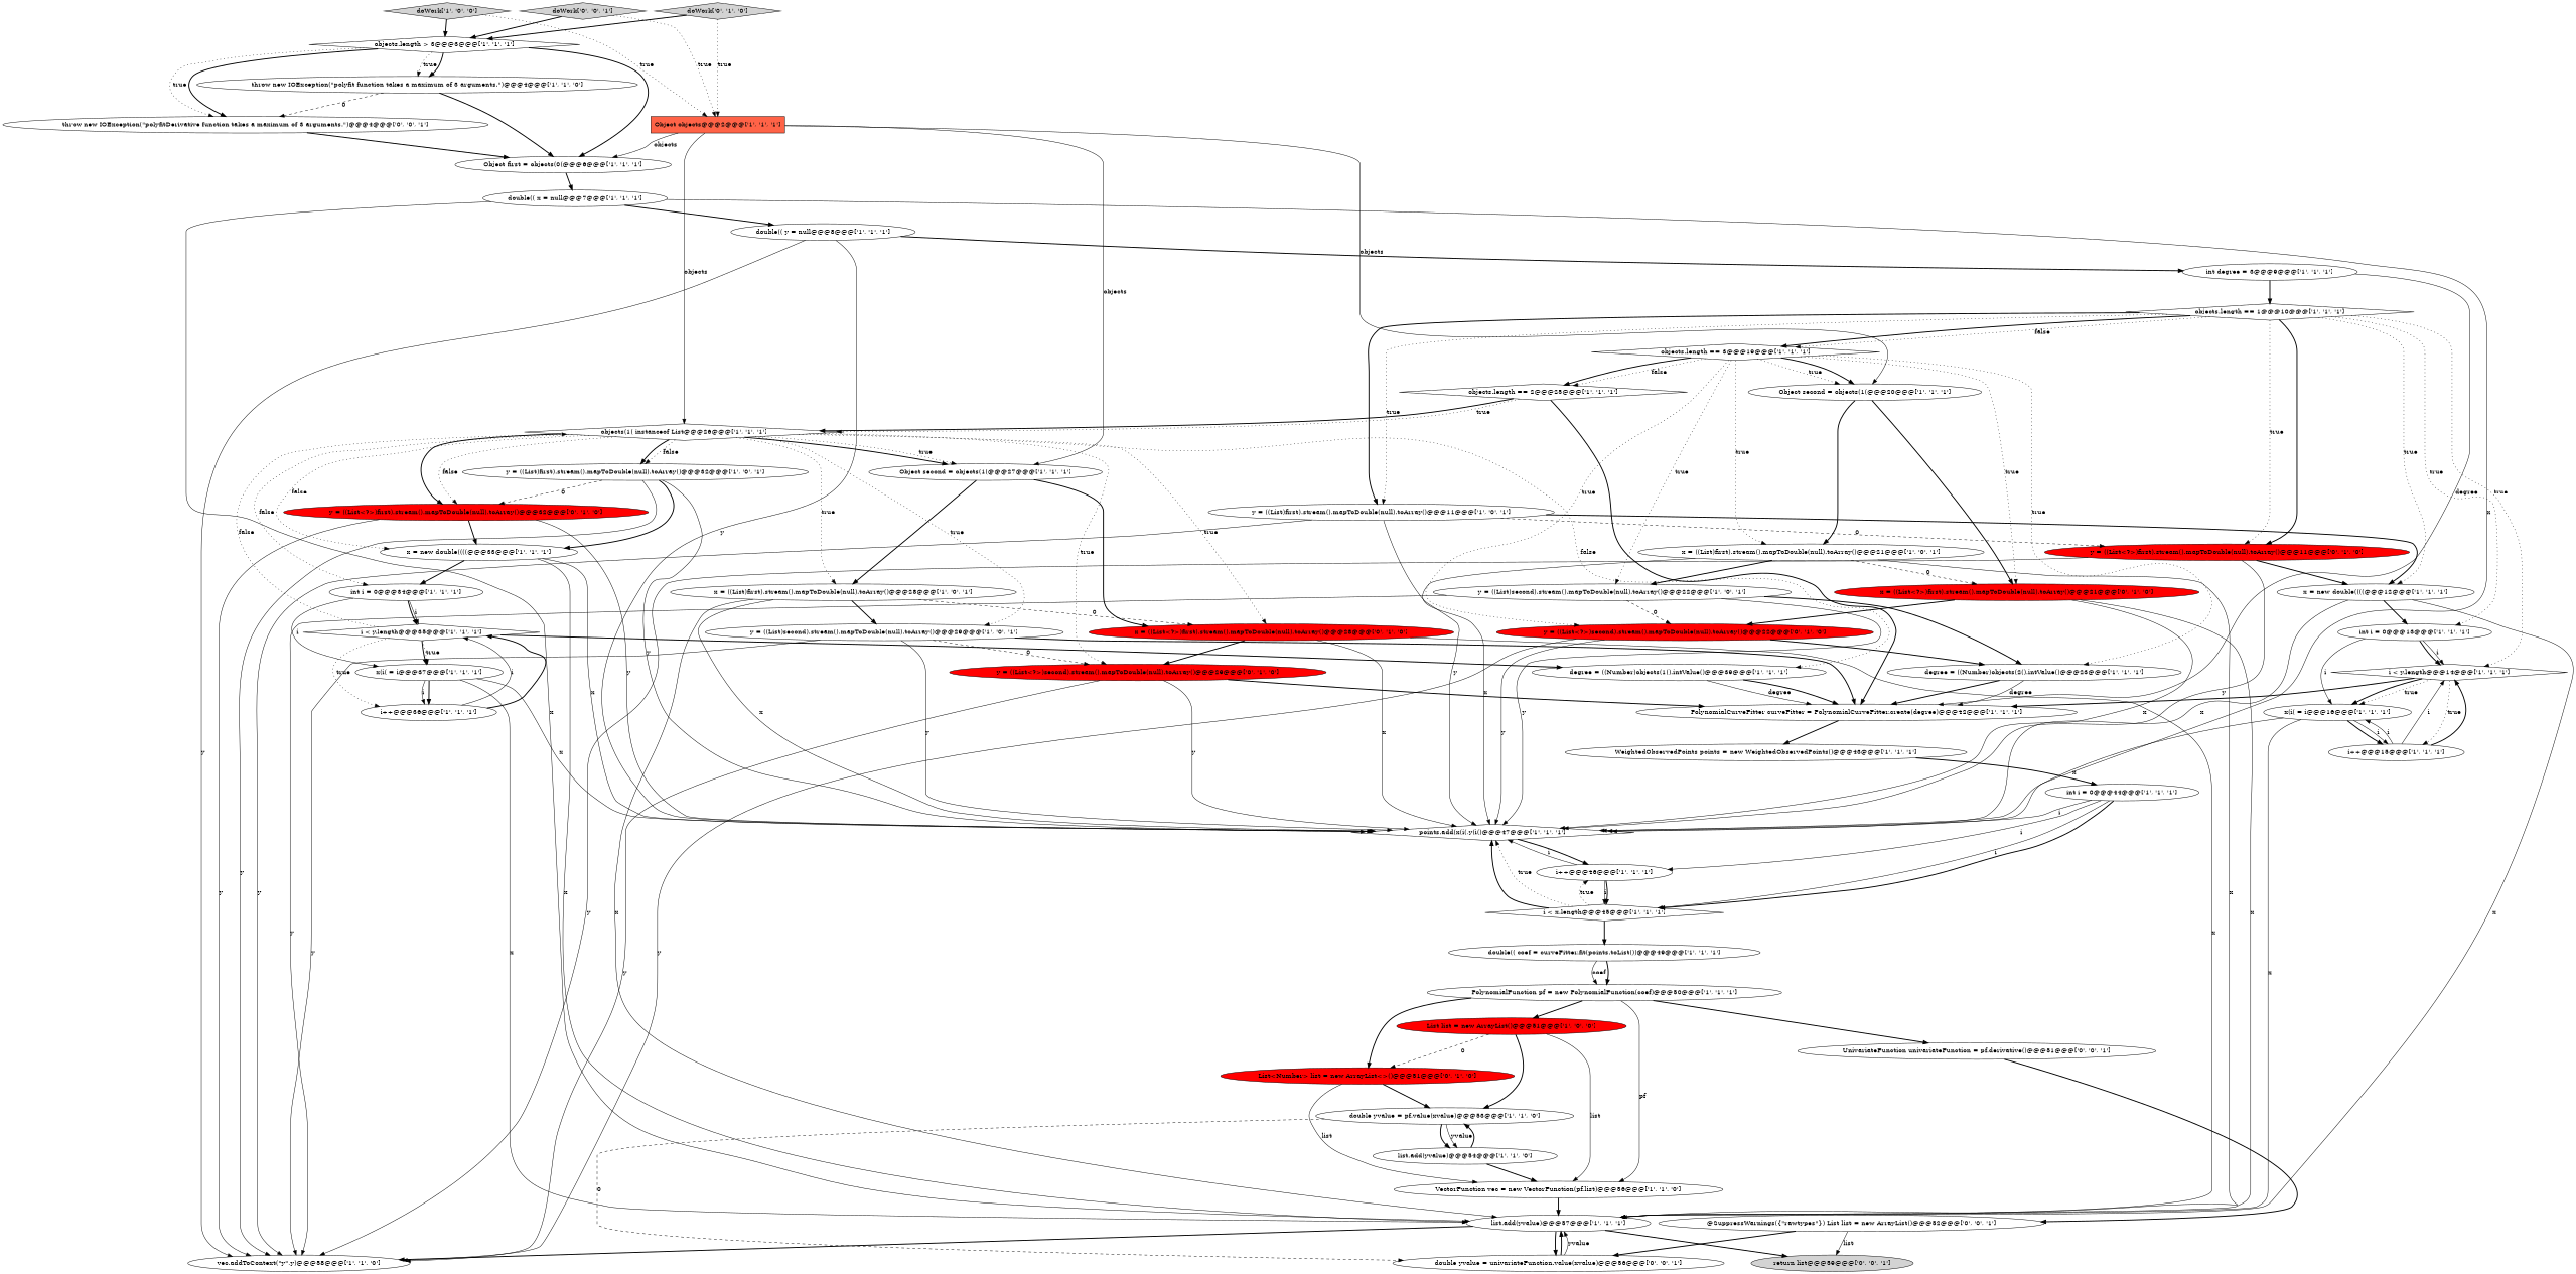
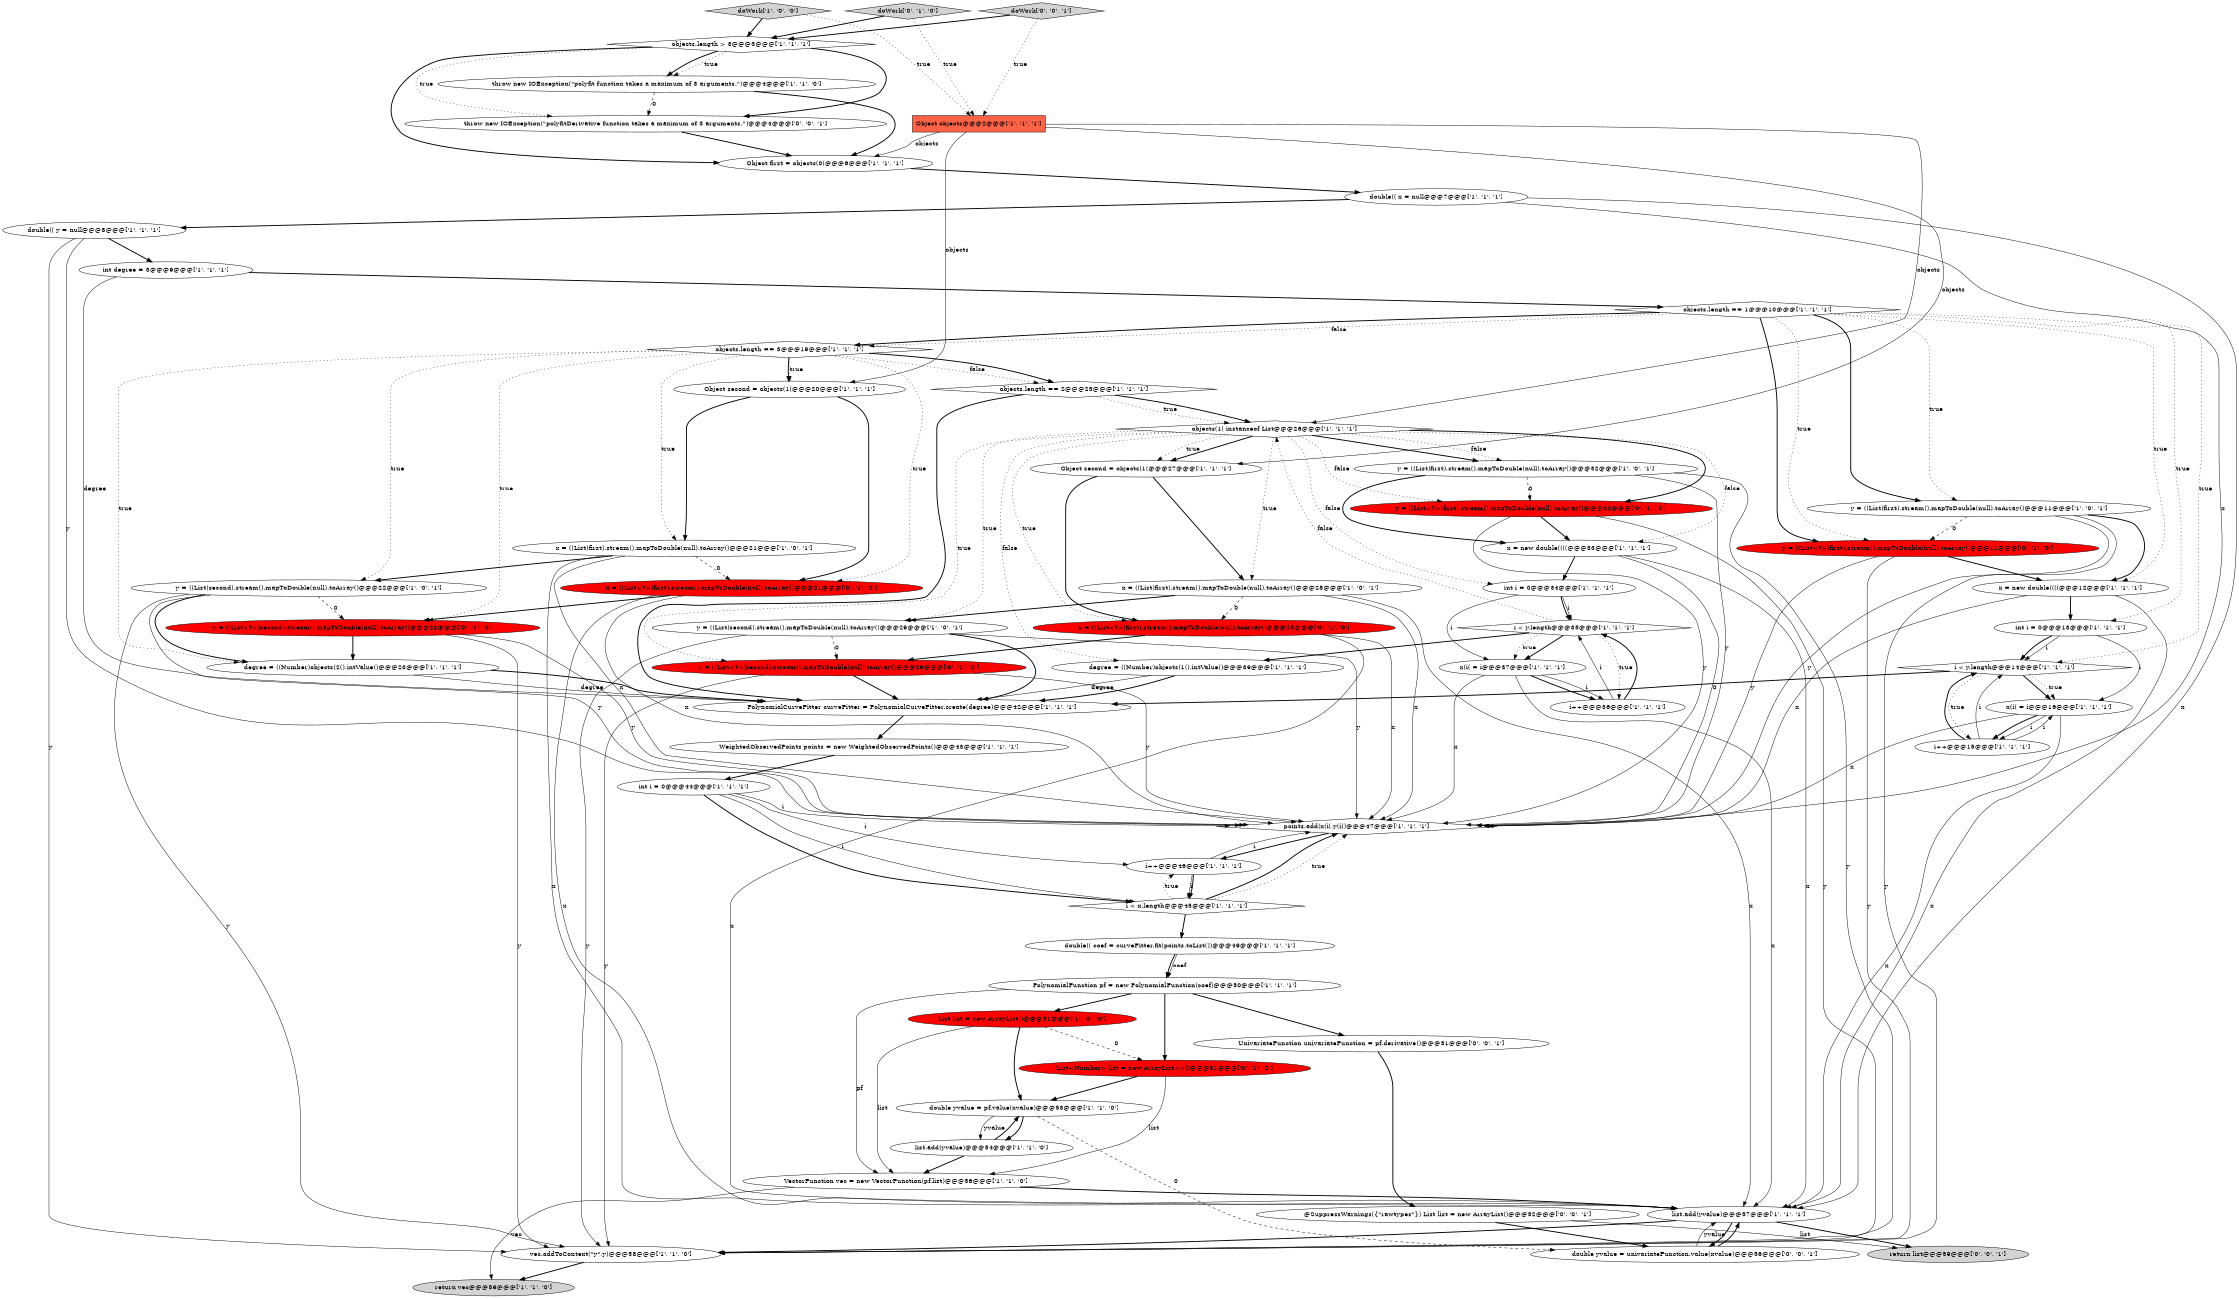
  digraph {
    node [fillcolor=white shape=ellipse style=filled]
    edge [style=bold]
    n1 [label="int degree = 3@@@9@@@['1', '1', '1']"]
    n2 [label="PolynomialCurveFitter curveFitter = PolynomialCurveFitter.create(degree)@@@42@@@['1', '1', '1']"]
    n3 [label="objects.length == 1@@@10@@@['1', '1', '1']" shape=diamond]
    n4 [label="WeightedObservedPoints points = new WeightedObservedPoints()@@@43@@@['1', '1', '1']"]
    n5 [fillcolor=red label="y = ((List<?>)first).stream().mapToDouble(null).toArray()@@@11@@@['0', '1', '0']"]
    n6 [label="x = new double((((@@@12@@@['1', '1', '1']"]
    n7 [label="int i = 0@@@13@@@['1', '1', '1']"]
    n8 [label="i < y.length@@@14@@@['1', '1', '1']" shape=diamond]
    n9 [label="objects.length == 3@@@19@@@['1', '1', '1']" shape=diamond]
    n10 [label="y = ((List)first).stream().mapToDouble(null).toArray()@@@11@@@['1', '0', '1']"]
    n11 [label="@SuppressWarnings({\"rawtypes\"}) List list = new ArrayList()@@@52@@@['0', '0', '1']"]
    n12 [label="double yvalue = univariateFunction.value(xvalue)@@@56@@@['0', '0', '1']"]
    n13 [fillcolor=lightgray label="return list@@@59@@@['0', '0', '1']"]
    n14 [label="list.add(yvalue)@@@57@@@['1', '1', '1']"]
    n15 [label="Object second = objects(1(@@@27@@@['1', '1', '1']"]
    n16 [fillcolor=red label="x = ((List<?>)first).stream().mapToDouble(null).toArray()@@@28@@@['0', '1', '0']"]
    n17 [label="x = ((List)first).stream().mapToDouble(null).toArray()@@@28@@@['1', '0', '1']"]
    n18 [fillcolor=red label="y = ((List<?>)second).stream().mapToDouble(null).toArray()@@@29@@@['0', '1', '0']"]
    n19 [label="points.add(x(i(,y(i()@@@47@@@['1', '1', '1']" shape=diamond]
    n20 [label="y = ((List)second).stream().mapToDouble(null).toArray()@@@29@@@['1', '0', '1']"]
    n21 [label="vec.addToContext(\"y\",y)@@@58@@@['1', '1', '0']"]
+   n22 [fillcolor=lightgray label="return vec@@@59@@@['1', '1', '0']"]
    n23 [label="throw new IOException(\"polyfit function takes a maximum of 3 arguments.\")@@@4@@@['1', '1', '0']"]
    n24 [label="throw new IOException(\"polyfitDerivative function takes a maximum of 3 arguments.\")@@@4@@@['0', '0', '1']"]
    n25 [label="Object first = objects(0(@@@6@@@['1', '1', '1']"]
    n26 [label="double(( x = null@@@7@@@['1', '1', '1']"]
    n27 [label="objects(1( instanceof List@@@26@@@['1', '1', '1']" shape=diamond]
    n28 [fillcolor=red label="y = ((List<?>)first).stream().mapToDouble(null).toArray()@@@32@@@['0', '1', '0']"]
    n29 [label="degree = ((Number)objects(1().intValue()@@@39@@@['1', '1', '1']"]
    n30 [label="x = new double((((@@@33@@@['1', '1', '1']"]
    n31 [label="y = ((List)first).stream().mapToDouble(null).toArray()@@@32@@@['1', '0', '1']"]
    n32 [label="int i = 0@@@34@@@['1', '1', '1']"]
    n33 [label="i < y.length@@@35@@@['1', '1', '1']" shape=diamond]
    n34 [label="x(i( = i@@@37@@@['1', '1', '1']"]
    n35 [label="i++@@@36@@@['1', '1', '1']"]
    n36 [label="i < x.length@@@45@@@['1', '1', '1']" shape=diamond]
    n37 [label="i++@@@46@@@['1', '1', '1']"]
    n38 [label="double(( coef = curveFitter.fit(points.toList())@@@49@@@['1', '1', '1']"]
    n39 [label="PolynomialFunction pf = new PolynomialFunction(coef)@@@50@@@['1', '1', '1']"]
    n40 [label="x(i( = i@@@16@@@['1', '1', '1']"]
    n41 [label="i++@@@15@@@['1', '1', '1']"]
    n42 [fillcolor=red label="y = ((List<?>)second).stream().mapToDouble(null).toArray()@@@22@@@['0', '1', '0']"]
    n43 [label="degree = ((Number)objects(2().intValue()@@@23@@@['1', '1', '1']"]
    n44 [label="double(( y = null@@@8@@@['1', '1', '1']"]
    n45 [fillcolor=red label="List list = new ArrayList()@@@51@@@['1', '0', '0']"]
    n46 [label="UnivariateFunction univariateFunction = pf.derivative()@@@51@@@['0', '0', '1']"]
    n47 [fillcolor=red label="List<Number> list = new ArrayList<>()@@@51@@@['0', '1', '0']"]
    n48 [label="VectorFunction vec = new VectorFunction(pf,list)@@@56@@@['1', '1', '0']"]
    n49 [label="double yvalue = pf.value(xvalue)@@@53@@@['1', '1', '0']"]
    n50 [label="y = ((List)second).stream().mapToDouble(null).toArray()@@@22@@@['1', '0', '1']"]
    n51 [label="int i = 0@@@44@@@['1', '1', '1']"]
    n52 [label="objects.length == 2@@@25@@@['1', '1', '1']" shape=diamond]
    n53 [label="x = ((List)first).stream().mapToDouble(null).toArray()@@@21@@@['1', '0', '1']"]
    n54 [fillcolor=red label="x = ((List<?>)first).stream().mapToDouble(null).toArray()@@@21@@@['0', '1', '0']"]
    n55 [label="Object second = objects(1(@@@20@@@['1', '1', '1']"]
    n56 [label="list.add(yvalue)@@@54@@@['1', '1', '0']"]
    n57 [fillcolor=lightgray label="doWork['1', '0', '0']" shape=diamond]
    n58 [fillcolor=tomato label="Object objects@@@2@@@['1', '1', '1']" shape=box]
    n59 [label="objects.length > 3@@@3@@@['1', '1', '1']" shape=diamond]
    n60 [fillcolor=lightgray label="doWork['0', '0', '1']" shape=diamond]
    n61 [fillcolor=lightgray label="doWork['0', '1', '0']" shape=diamond]
    n1 -> n2 [label=degree style=solid]
    n1 -> n3
    n2 -> n4
    n3 -> n5
    n3 -> n5 [label=true style=dotted]
    n3 -> n6 [label=true style=dotted]
    n3 -> n7 [label=true style=dotted]
    n3 -> n8 [label=true style=dotted]
    n3 -> n9 [label=false style=dotted]
    n3 -> n9
    n3 -> n10
    n3 -> n10 [label=true style=dotted]
    n4 -> n51
    n5 -> n6
    n5 -> n19 [label=y style=solid]
    n5 -> n21 [label=y style=solid]
    n6 -> n7
    n6 -> n14 [label=x style=solid]
    n6 -> n19 [label=x style=solid]
    n7 -> n8 [label=i style=solid]
    n7 -> n8
    n7 -> n40 [label=i style=solid]
    n8 -> n2
    n8 -> n40
    n8 -> n40 [label=true style=dotted]
    n8 -> n41 [label=true style=dotted]
    n9 -> n42 [label=true style=dotted]
    n9 -> n43 [label=true style=dotted]
    n9 -> n50 [label=true style=dotted]
    n9 -> n52 [label=false style=dotted]
    n9 -> n52
    n9 -> n53 [label=true style=dotted]
    n9 -> n54 [label=true style=dotted]
    n9 -> n55 [label=true style=dotted]
    n9 -> n55
    n10 -> n5 [label=0 style=dashed]
    n10 -> n6
    n10 -> n19 [label=y style=solid]
    n10 -> n21 [label=y style=solid]
    n11 -> n12
    n11 -> n13 [label=list style=solid]
    n12 -> n14
    n12 -> n14 [label=yvalue style=solid]
    n14 -> n12
    n14 -> n13
    n14 -> n21
    n15 -> n16
    n15 -> n17
    n16 -> n14 [label=x style=solid]
    n16 -> n18
    n16 -> n19 [label=x style=solid]
    n17 -> n14 [label=x style=solid]
    n17 -> n16 [label=0 style=dashed]
    n17 -> n19 [label=x style=solid]
    n17 -> n20
    n18 -> n2
    n18 -> n19 [label=y style=solid]
    n18 -> n21 [label=y style=solid]
    n19 -> n37
    n20 -> n2
    n20 -> n18 [label=0 style=dashed]
    n20 -> n19 [label=y style=solid]
    n20 -> n21 [label=y style=solid]
+   n21 -> n22
    n23 -> n24 [label=0 style=dashed]
    n23 -> n25
    n24 -> n25
    n25 -> n26
    n26 -> n14 [label=x style=solid]
    n26 -> n19 [label=x style=solid]
    n26 -> n44
    n27 -> n15
    n27 -> n15 [label=true style=dotted]
    n27 -> n16 [label=true style=dotted]
    n27 -> n17 [label=true style=dotted]
    n27 -> n18 [label=true style=dotted]
    n27 -> n20 [label=true style=dotted]
    n27 -> n28
    n27 -> n28 [label=false style=dotted]
    n27 -> n29 [label=false style=dotted]
    n27 -> n30 [label=false style=dotted]
    n27 -> n31 [label=false style=dotted]
    n27 -> n31
    n27 -> n32 [label=false style=dotted]
    n28 -> n19 [label=y style=solid]
    n28 -> n21 [label=y style=solid]
    n28 -> n30
    n29 -> n2 [label=degree style=solid]
    n29 -> n2
    n30 -> n14 [label=x style=solid]
-   n30 -> n19 [label=x style=solid]
+   n30 -> n19 [label=0 style=solid]
    n30 -> n32
    n31 -> n19 [label=y style=solid]
    n31 -> n21 [label=y style=solid]
    n31 -> n28 [label=0 style=dashed]
    n31 -> n30
    n32 -> n33 [label=i style=solid]
    n32 -> n33
    n32 -> n34 [label=i style=solid]
    n33 -> n27 [label=false style=dotted]
    n33 -> n29
    n33 -> n34
    n33 -> n34 [label=true style=dotted]
    n33 -> n35 [label=true style=dotted]
    n34 -> n14 [label=x style=solid]
    n34 -> n19 [label=x style=solid]
    n34 -> n35 [label=i style=solid]
    n34 -> n35
    n35 -> n33
    n35 -> n33 [label=i style=solid]
    n36 -> n19
    n36 -> n19 [label=true style=dotted]
    n36 -> n37 [label=true style=dotted]
    n36 -> n38
    n37 -> n19 [label=i style=solid]
    n37 -> n36
    n37 -> n36 [label=i style=solid]
    n38 -> n39
    n38 -> n39 [label=coef style=solid]
    n39 -> n45
    n39 -> n46
    n39 -> n47
    n39 -> n48 [label=pf style=solid]
    n40 -> n14 [label=x style=solid]
    n40 -> n19 [label=x style=solid]
    n40 -> n41
    n40 -> n41 [label=i style=solid]
    n41 -> n8
    n41 -> n8 [label=i style=solid]
    n41 -> n40 [label=i style=solid]
    n42 -> n19 [label=y style=solid]
    n42 -> n21 [label=y style=solid]
    n42 -> n43
    n43 -> n2 [label=degree style=solid]
    n43 -> n2
    n44 -> n1
    n44 -> n19 [label=y style=solid]
    n44 -> n21 [label=y style=solid]
    n45 -> n47 [label=0 style=dashed]
    n45 -> n48 [label=list style=solid]
    n45 -> n49
    n46 -> n11
    n47 -> n48 [label=list style=solid]
    n47 -> n49
    n48 -> n14
+   n48 -> n22 [label=vec style=solid]
    n49 -> n12 [label=0 style=dashed]
    n49 -> n56
    n49 -> n56 [label=yvalue style=solid]
    n50 -> n19 [label=y style=solid]
    n50 -> n21 [label=y style=solid]
    n50 -> n42 [label=0 style=dashed]
    n50 -> n43
    n51 -> n19 [label=i style=solid]
    n51 -> n36 [label=i style=solid]
    n51 -> n36
    n51 -> n37 [label=i style=solid]
    n52 -> n2
    n52 -> n27
    n52 -> n27 [label=true style=dotted]
    n53 -> n14 [label=x style=solid]
    n53 -> n19 [label=x style=solid]
    n53 -> n50
    n53 -> n54 [label=0 style=dashed]
    n54 -> n14 [label=x style=solid]
    n54 -> n19 [label=x style=solid]
    n54 -> n42
    n55 -> n53
    n55 -> n54
    n56 -> n48
    n56 -> n49
    n57 -> n58 [label=true style=dotted]
    n57 -> n59
    n58 -> n15 [label=objects style=solid]
    n58 -> n25 [label=objects style=solid]
    n58 -> n27 [label=objects style=solid]
    n58 -> n55 [label=objects style=solid]
    n59 -> n23 [label=true style=dotted]
    n59 -> n23
    n59 -> n24
    n59 -> n24 [label=true style=dotted]
    n59 -> n25
    n60 -> n58 [label=true style=dotted]
    n60 -> n59
    n61 -> n58 [label=true style=dotted]
    n61 -> n59
  }
